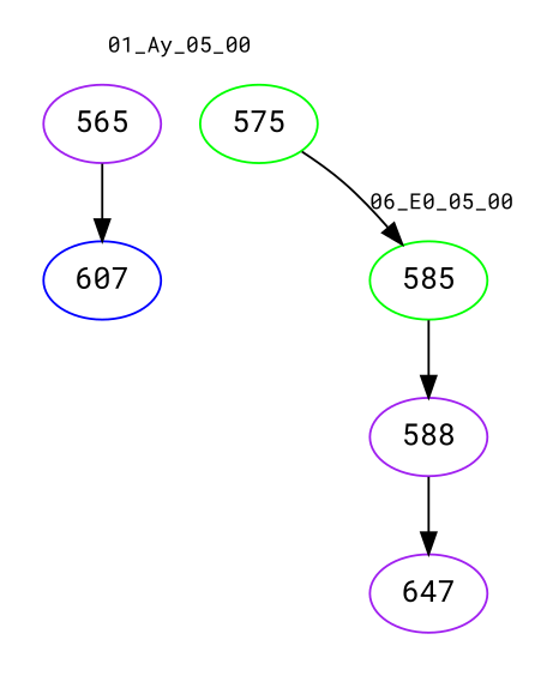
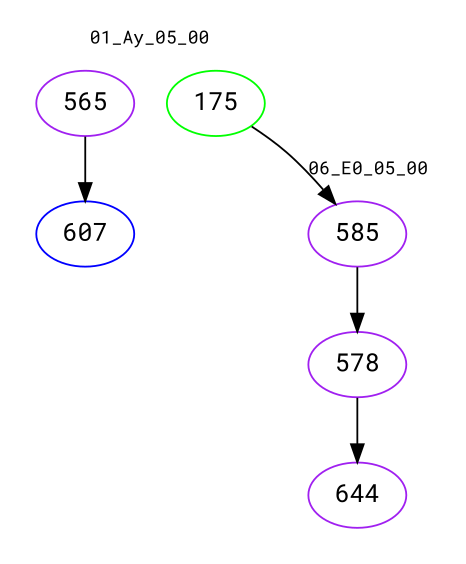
  digraph {
    fontname="Roboto Mono"
    node [color=purple fontname="Roboto Mono"]
    edge [color=black fontname="Roboto Mono"]
-   n1 [color=green label=575]
+   n1 [color=green label=175]
    n2 [label=565]
    n3 [color=blue label=607]
-   n4 [color=green label=585]
-   n5 [label=588]
-   n6 [label=647]
+   n4 [label=585]
+   n5 [label=578]
+   n6 [label=644]
    subgraph cluster_1 {
      color=white
      fontsize=10
      label="01_Ay_05_00"
      n1
      n2
      n3
    }
    subgraph cluster_2 {
      color=white
      fontsize=10
      label="06_E0_05_00"
      n4
      n5
      n6
    }
    n1 -> n4
    n2 -> n3
    n4 -> n5
    n5 -> n6
  }
